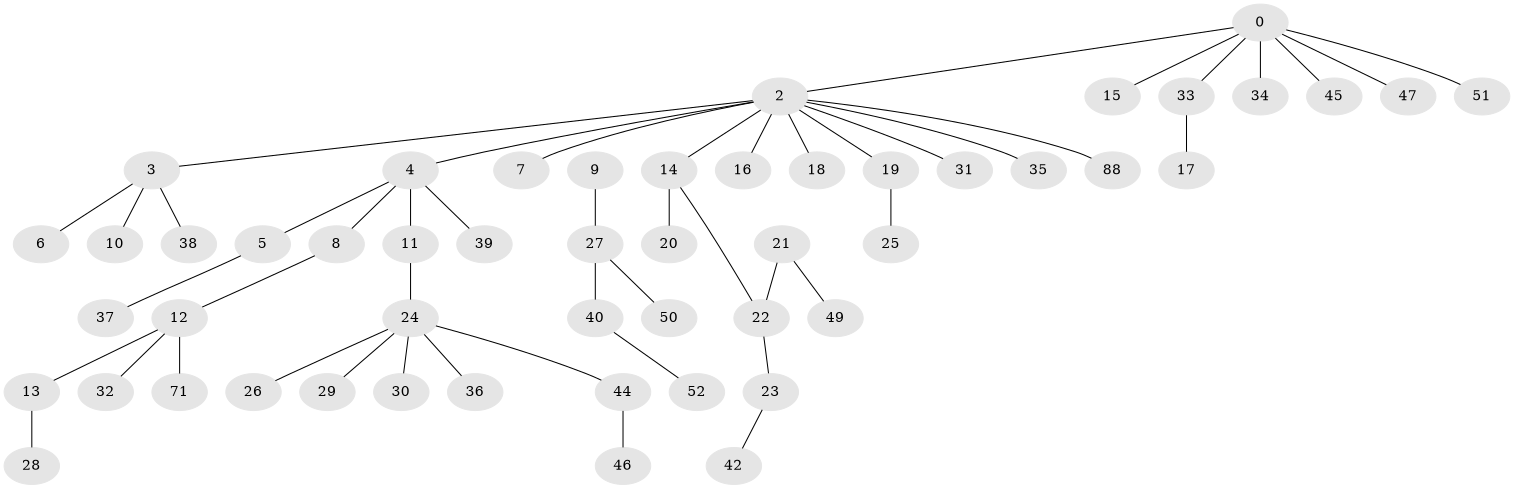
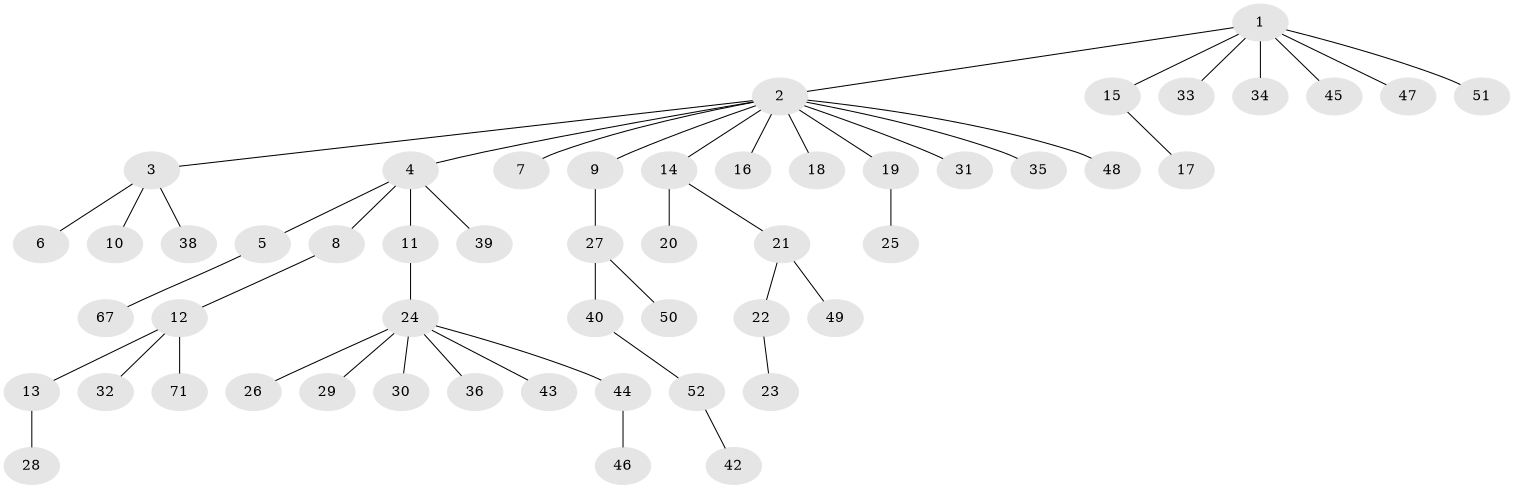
  graph {
    node [color=gray90 style=filled]
-   1 [label=0]
+   1
    2
    15
    33
    34
    45
    47
    51
    3
    4
    7
    9
    14
    16
    18
    19
    31
    35
-   48 [label=88]
+   48
    17
    6
    10
    38
    5
    8
    11
    39
    27
    20
    21
    25
-   37
+   37 [label=67]
    12
    24
    13
    32
    n37 [label=71]
    40
    50
    26
    29
    30
    36
+   43
    44
    28
    22
    49
    23
    42
    46
    52
    1 -- 2
    1 -- 15
    1 -- 33
    1 -- 34
    1 -- 45
    1 -- 47
    1 -- 51
    2 -- 3
    2 -- 4
    2 -- 7
+   2 -- 9
    2 -- 14
    2 -- 16
    2 -- 18
    2 -- 19
    2 -- 31
    2 -- 35
    2 -- 48
-   33 -- 17
+   15 -- 17
    3 -- 6
    3 -- 10
    3 -- 38
    4 -- 5
    4 -- 8
    4 -- 11
    4 -- 39
    9 -- 27
    14 -- 20
-   14 -- 22
+   14 -- 21
    19 -- 25
    5 -- 37
    8 -- 12
    11 -- 24
    27 -- 40
    27 -- 50
    21 -- 22
    21 -- 49
    12 -- 13
    12 -- 32
    12 -- n37
    24 -- 26
    24 -- 29
    24 -- 30
    24 -- 36
+   24 -- 43
    24 -- 44
    13 -- 28
    40 -- 52
    44 -- 46
    22 -- 23
-   23 -- 42
+   52 -- 42
  }
